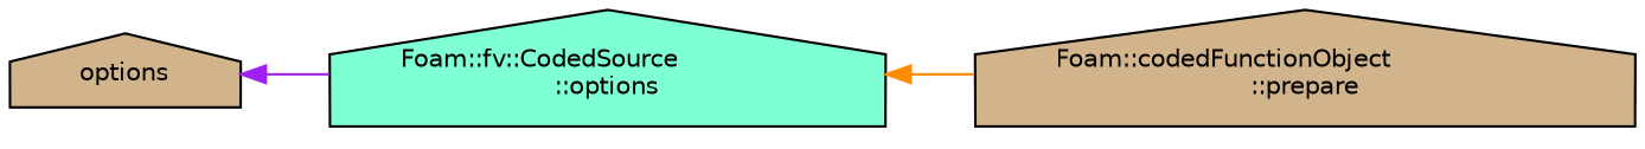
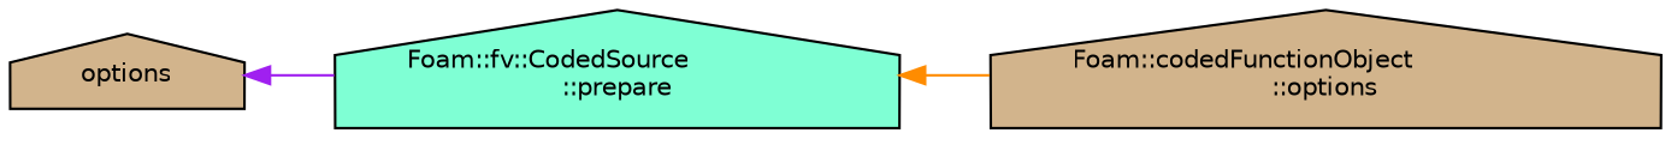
  digraph {
    rankdir=LR
    node [color=black fillcolor=tan fontname=Helvetica fontsize=10 shape=house style=filled]
    edge [dir=back fontname=Helvetica fontsize=10 labelfontname=Helvetica labelfontsize=10 style=solid]
    n1 [fontcolor=black height=0.2 label=options width=0.4]
-   n2 [fillcolor=aquamarine height=0.2 label="Foam::fv::CodedSource\l::options" width=0.4]
-   n3 [height=0.2 label="Foam::codedFunctionObject\l::prepare" width=0.4]
+   n2 [fillcolor=aquamarine height=0.2 label="Foam::fv::CodedSource\l::prepare" width=0.4]
+   n3 [height=0.2 label="Foam::codedFunctionObject\l::options" width=0.4]
    n1 -> n2 [color=purple]
    n2 -> n3 [color=darkorange]
  }
